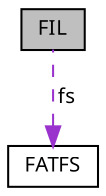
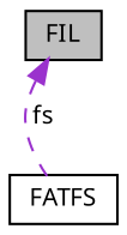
  digraph {
    fontname="Noto Sans"
    node [color=black fontname="Noto Sans" fontsize=10 shape=record style=filled]
    n1 [fillcolor=grey75 fontcolor=black height=0.2 label=FIL width=0.4]
    n2 [fillcolor=white height=0.2 label=FATFS width=0.4]
-   n2 -> n1 [color=darkorchid3 dir=back fontname="Noto Sans" fontsize=10 label=" fs" labelfontname=Helvetica labelfontsize=10 style=dashed]
+   n1 -> n2 [color=darkorchid3 dir=back fontname="Noto Sans" fontsize=10 label=" fs" labelfontname=Helvetica labelfontsize=10 style=dashed]
  }
